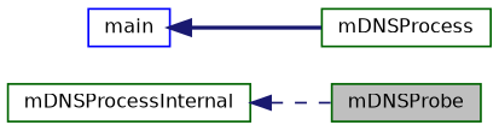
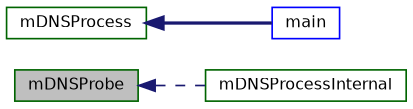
  digraph {
    rankdir=LR
    node [color=darkgreen fillcolor=white fontname=Helvetica fontsize=10 shape=record style=filled]
    edge [color=midnightblue dir=back fontname=Helvetica fontsize=10 labelfontname=Helvetica labelfontsize=10]
    n1 [fillcolor=grey75 fontcolor=black height=0.2 label=mDNSProbe width=0.4]
    n2 [height=0.2 label=mDNSProcessInternal width=0.4]
    n3 [height=0.2 label=mDNSProcess width=0.4]
    n4 [color=blue height=0.2 label=main width=0.4]
-   n2 -> n1 [style=dashed]
-   n4 -> n3 [style=bold]
+   n1 -> n2 [style=dashed]
+   n3 -> n4 [style=bold]
  }
